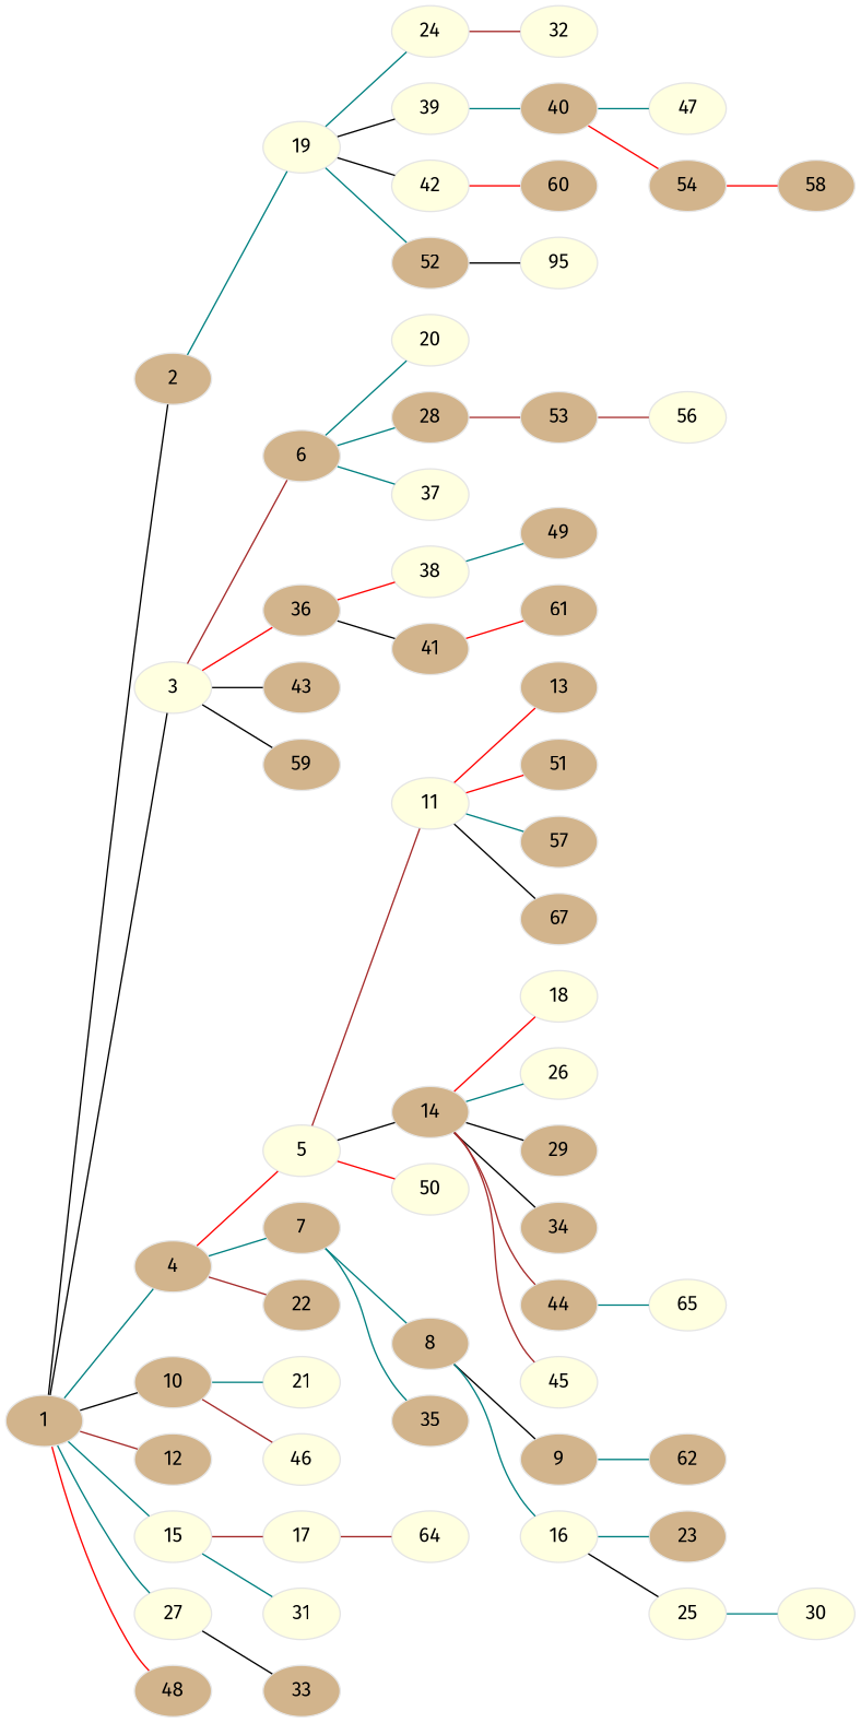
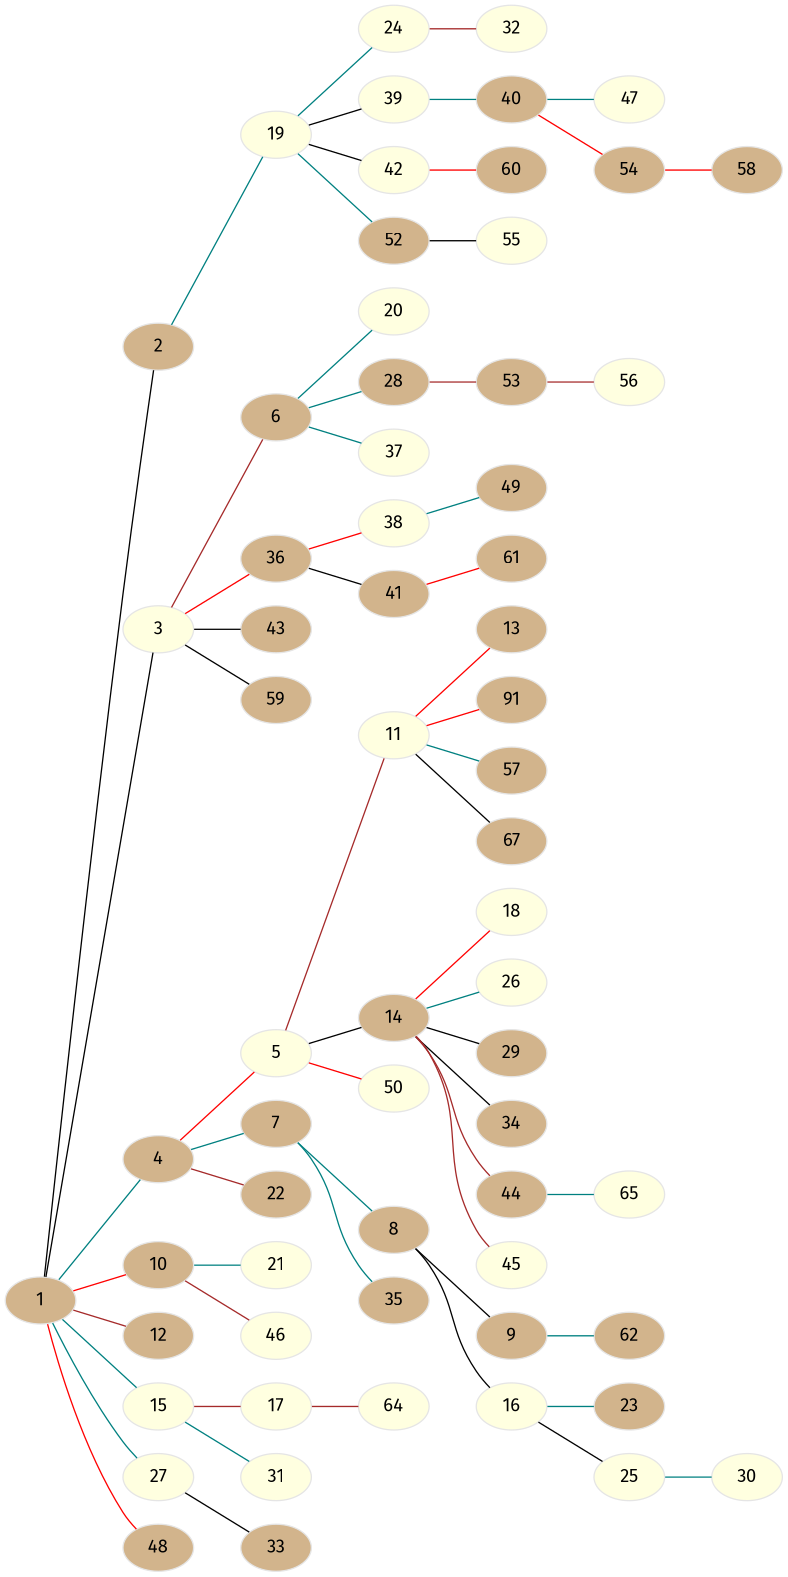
  graph {
    fontname="Fira Sans"
    rankdir=LR
    node [color=gray90 fillcolor=tan fontname="Fira Sans" style=filled]
    edge [color=teal fontname="Fira Sans" weight=1.0]
    1
    2
    3 [fillcolor=lightyellow]
    4
    10
    12
    15 [fillcolor=lightyellow]
    27 [fillcolor=lightyellow]
    48
    19 [fillcolor=lightyellow]
    6
    36
    43
    59
    5 [fillcolor=lightyellow]
    7
    22
    21 [fillcolor=lightyellow]
    46 [fillcolor=lightyellow]
    17 [fillcolor=lightyellow]
    31 [fillcolor=lightyellow]
    33
    24 [fillcolor=lightyellow]
    39 [fillcolor=lightyellow]
    42 [fillcolor=lightyellow]
    52
    20 [fillcolor=lightyellow]
    28
    37 [fillcolor=lightyellow]
    38 [fillcolor=lightyellow]
    41
    11 [fillcolor=lightyellow]
    14
    50 [fillcolor=lightyellow]
    8
    35
    9
    16 [fillcolor=lightyellow]
    13
-   51
+   51 [label=91]
    57
    n42 [label=67]
    18 [fillcolor=lightyellow]
    26 [fillcolor=lightyellow]
    29
    34
    44
    45 [fillcolor=lightyellow]
    53
    62
    23
    25 [fillcolor=lightyellow]
    65 [fillcolor=lightyellow]
    64 [fillcolor=lightyellow]
    30 [fillcolor=lightyellow]
    32 [fillcolor=lightyellow]
    40
    60
-   55 [fillcolor=lightyellow label=95]
+   55 [fillcolor=lightyellow]
    56 [fillcolor=lightyellow]
    49
    61
    47 [fillcolor=lightyellow]
    54
    58
    1 -- 2 [color=black]
    1 -- 3 [color=black]
    1 -- 4
-   1 -- 10 [color=black]
+   1 -- 10 [color=red]
    1 -- 12 [color=brown]
    1 -- 15
    1 -- 27
    1 -- 48 [color=red]
    2 -- 19
    3 -- 6 [color=brown]
    3 -- 36 [color=red]
    3 -- 43 [color=black]
    3 -- 59 [color=black]
    4 -- 5 [color=red]
    4 -- 7
    4 -- 22 [color=brown]
    10 -- 21
    10 -- 46 [color=brown]
    15 -- 17 [color=brown weight=3.0]
    15 -- 31
    27 -- 33 [color=black]
    19 -- 24 [weight=2.0]
    19 -- 39 [color=black]
    19 -- 42 [color=black]
    19 -- 52
    6 -- 20
    6 -- 28
    6 -- 37
    36 -- 38 [color=red]
    36 -- 41 [color=black]
    5 -- 11 [color=brown]
    5 -- 14 [color=black]
    5 -- 50 [color=red weight=2.0]
    7 -- 8
    7 -- 35
    17 -- 64 [color=brown]
    24 -- 32 [color=brown]
    39 -- 40
    42 -- 60 [color=red]
    52 -- 55 [color=black]
    28 -- 53 [color=brown]
    38 -- 49
    41 -- 61 [color=red]
    11 -- 13 [color=red weight=2.0]
    11 -- 51 [color=red]
    11 -- 57
    11 -- n42 [color=black]
    14 -- 18 [color=red]
    14 -- 26 [weight=2.0]
    14 -- 29 [color=black]
    14 -- 34 [color=black]
    14 -- 44 [color=brown]
    14 -- 45 [color=brown]
    8 -- 9 [color=black]
-   8 -- 16
+   8 -- 16 [color=black]
    9 -- 62
    16 -- 23
    16 -- 25 [color=black]
    44 -- 65
    53 -- 56 [color=brown]
    25 -- 30
    40 -- 47 [weight=2.0]
    40 -- 54 [color=red]
    54 -- 58 [color=red]
  }
